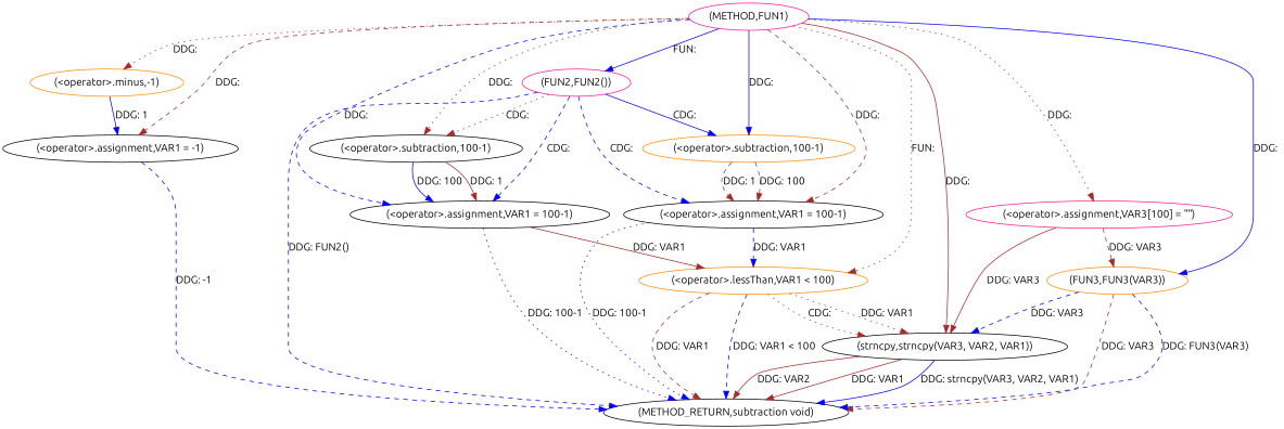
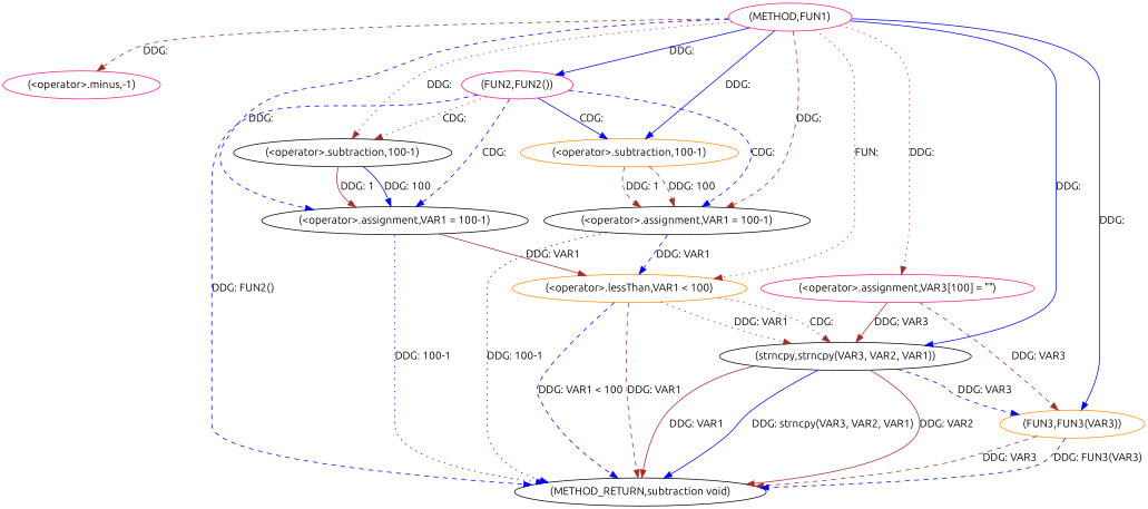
  digraph {
    fontname=Ubuntu
    node [color=black fontname=Ubuntu]
    edge [color=brown fontname=Ubuntu style=dashed]
    n1 [color=deeppink label="(METHOD,FUN1)"]
-   n2 [label="(<operator>.assignment,VAR1 = -1)"]
-   n3 [color=darkorange label="(<operator>.minus,-1)"]
+   n3 [color=deeppink label="(<operator>.minus,-1)"]
    n4 [color=deeppink label="(FUN2,FUN2())"]
    n5 [label="(<operator>.assignment,VAR1 = 100-1)"]
    n6 [label="(<operator>.subtraction,100-1)"]
    n7 [label="(<operator>.assignment,VAR1 = 100-1)"]
    n8 [color=darkorange label="(<operator>.subtraction,100-1)"]
    n9 [color=deeppink label="(<operator>.assignment,VAR3[100] = \"\")"]
    n10 [color=darkorange label="(<operator>.lessThan,VAR1 < 100)"]
    n11 [label="(strncpy,strncpy(VAR3, VAR2, VAR1))"]
    n12 [color=darkorange label="(FUN3,FUN3(VAR3))"]
    n13 [label="(METHOD_RETURN,subtraction void)"]
-   n1 -> n2 [label="DDG: "]
-   n1 -> n3 [label="DDG: " style=dotted]
-   n1 -> n4 [color=blue label="FUN: " style=solid]
+   n1 -> n3 [label="DDG: "]
+   n1 -> n4 [color=blue label="DDG: " style=solid]
    n1 -> n5 [color=blue label="DDG: "]
    n1 -> n6 [label="DDG: " style=dotted]
    n1 -> n7 [label="DDG: "]
    n1 -> n8 [color=blue label="DDG: " style=solid]
    n1 -> n9 [label="DDG: " style=dotted]
    n1 -> n10 [label="FUN: " style=dotted]
-   n1 -> n11 [label="DDG: " style=solid]
+   n1 -> n11 [color=blue label="DDG: " style=solid]
    n1 -> n12 [color=blue label="DDG: " style=solid]
-   n2 -> n13 [color=blue label="DDG: -1"]
-   n3 -> n2 [color=blue label="DDG: 1" style=solid]
    n4 -> n5 [color=blue label="CDG: "]
    n4 -> n6 [label="CDG: " style=dotted]
    n4 -> n7 [color=blue label="CDG: "]
    n4 -> n8 [color=blue label="CDG: " style=solid]
    n4 -> n13 [color=blue label="DDG: FUN2()"]
    n5 -> n10 [label="DDG: VAR1" style=solid]
    n5 -> n13 [color=blue label="DDG: 100-1" style=dotted]
    n6 -> n5 [color=blue label="DDG: 100" style=solid]
    n6 -> n5 [label="DDG: 1" style=solid]
    n7 -> n10 [color=blue label="DDG: VAR1"]
    n7 -> n13 [color=blue label="DDG: 100-1" style=dotted]
    n8 -> n7 [label="DDG: 100"]
    n8 -> n7 [label="DDG: 1"]
    n9 -> n11 [label="DDG: VAR3" style=solid]
    n9 -> n12 [label="DDG: VAR3"]
    n10 -> n11 [label="DDG: VAR1" style=dotted]
    n10 -> n11 [label="CDG: " style=dotted]
    n10 -> n13 [label="DDG: VAR1"]
    n10 -> n13 [color=blue label="DDG: VAR1 < 100"]
-   n12 -> n11 [color=blue label="DDG: VAR3"]
+   n11 -> n12 [color=blue label="DDG: VAR3"]
    n11 -> n13 [label="DDG: VAR1" style=solid]
    n11 -> n13 [color=blue label="DDG: strncpy(VAR3, VAR2, VAR1)" style=solid]
    n11 -> n13 [label="DDG: VAR2" style=solid]
    n12 -> n13 [label="DDG: VAR3"]
    n12 -> n13 [color=blue label="DDG: FUN3(VAR3)"]
  }
